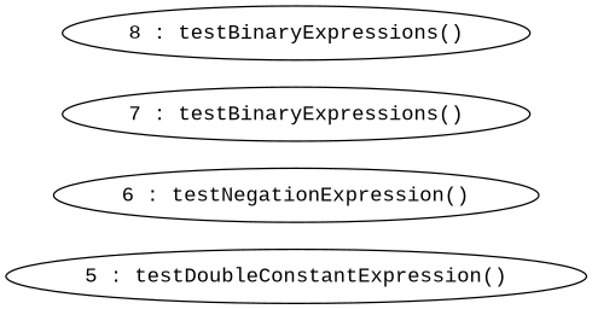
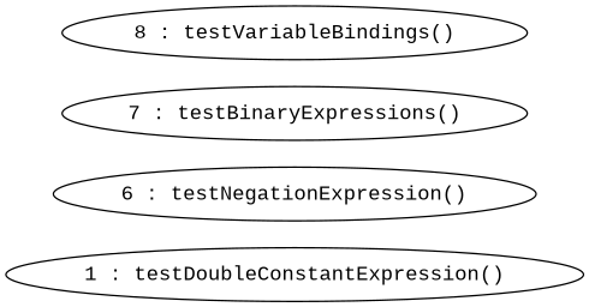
  digraph {
    rankdir=LR
    fontname="Liberation Mono"
    node [fontname="Liberation Mono"]
-   "5 : testDoubleConstantExpression()"
+   "5 : testDoubleConstantExpression()" [label="1 : testDoubleConstantExpression()"]
    "6 : testNegationExpression()"
    "7 : testBinaryExpressions()"
-   "8 : testVariableBindings()" [label="8 : testBinaryExpressions()"]
+   "8 : testVariableBindings()"
  }
